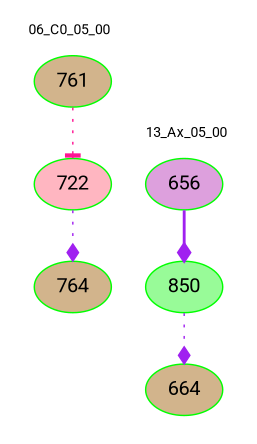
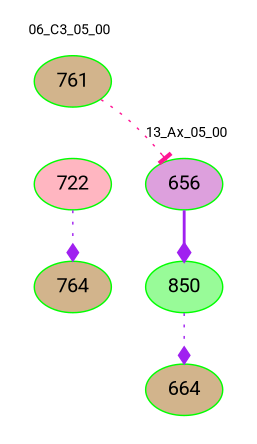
  digraph {
    fontname=Roboto
    node [color=green fillcolor=tan fontname=Roboto style=filled]
    edge [arrowhead=diamond color=purple fontname=Roboto style=dotted]
    n1 [fillcolor=plum label=656]
    n2 [fillcolor=palegreen label=850]
    n3 [label=664]
    n4 [label=761]
    n5 [fillcolor=lightpink label=722]
    n6 [label=764]
    subgraph cluster_1 {
      color=white
      fontsize=10
      label="13_Ax_05_00"
      n1
      n2
      n3
    }
    subgraph cluster_2 {
      color=white
      fontsize=10
-     label="06_C0_05_00"
+     label="06_C3_05_00"
      n4
      n5
      n6
    }
    n1 -> n2 [style=bold]
    n2 -> n3
-   n4 -> n5 [arrowhead=tee color=deeppink]
+   n4 -> n1 [arrowhead=tee color=deeppink]
    n5 -> n6
  }
